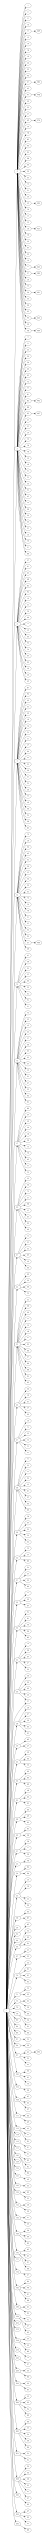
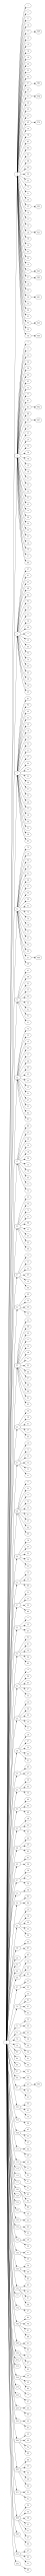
  digraph {
    fontname=Ubuntu
    rankdir=LR
    node [fontname=Ubuntu]
    edge [fontname=Ubuntu]
    n1 [label=7]
    n2 [label=4]
    n3 [label=2]
    n4 [label=6]
    n5 [label=5]
    n6 [label=12]
    n7 [label=15]
    n8 [label=16]
    n9 [label=17]
    n10 [label=20]
    n11 [label=21]
    n12 [label=22]
    n13 [label=23]
    n14 [label=24]
    n15 [label=27]
    n16 [label=28]
    n17 [label=29]
    n18 [label=30]
    n19 [label=31]
    n20 [label=32]
    n21 [label=34]
    n22 [label=35]
    n23 [label=36]
    n24 [label=38]
    n25 [label=39]
    n26 [label=43]
    n27 [label=44]
    n28 [label=45]
    n29 [label=48]
    n30 [label=49]
    n31 [label=51]
    n32 [label=53]
    n33 [label=54]
    n34 [label=55]
    n35 [label=58]
    n36 [label=59]
    n37 [label=62]
    n38 [label=64]
    n39 [label=66]
    n40 [label=67]
    n41 [label=70]
    n42 [label=71]
    n43 [label=75]
    n44 [label=76]
    n45 [label=79]
    n46 [label=80]
    n47 [label=84]
    n48 [label=86]
    n49 [label=91]
    n50 [label=96]
    n51 [label=97]
    n52 [label=100]
    n53 [label=105]
    n54 [label=108]
    n55 [label=111]
    n56 [label=112]
    n57 [label=114]
    n58 [label=115]
    n59 [label=117]
    n60 [label=120]
    n61 [label=124]
    n62 [label=125]
    n63 [label=141]
    n64 [label=142]
    n65 [label=145]
    n66 [label=152]
    n67 [label=156]
    n68 [label=169]
    n69 [label=170]
    n70 [label=171]
    n71 [label=176]
    n72 [label=182]
    n73 [label=189]
    n74 [label=194]
    n75 [label=202]
    n76 [label=214]
    n77 [label=218]
    n78 [label=219]
    n79 [label=226]
    n80 [label=229]
    n81 [label=243]
    n82 [label=266]
    n83 [label=300]
    n84 [label=301]
    n85 [label=308]
    n86 [label=320]
    n87 [label=324]
    n88 [label=342]
    n89 [label=1]
    n90 [label=0]
    n91 [label=8]
    n92 [label=10]
    n93 [label=11]
    n94 [label=13]
    n95 [label=14]
    n96 [label=18]
    n97 [label=19]
    n98 [label=26]
    n99 [label=33]
    n100 [label=40]
    n101 [label=41]
    n102 [label=42]
    n103 [label=47]
    n104 [label=50]
    n105 [label=52]
    n106 [label=57]
    n107 [label=69]
    n108 [label=74]
    n109 [label=78]
    n110 [label=82]
    n111 [label=90]
    n112 [label=95]
    n113 [label=98]
    n114 [label=99]
    n115 [label=106]
    n116 [label=107]
    n117 [label=110]
    n118 [label=121]
    n119 [label=126]
    n120 [label=129]
    n121 [label=130]
    n122 [label=131]
    n123 [label=133]
    n124 [label=136]
    n125 [label=146]
    n126 [label=150]
    n127 [label=181]
    n128 [label=209]
    n129 [label=210]
    n130 [label=217]
    n131 [label=221]
    n132 [label=239]
    n133 [label=241]
    n134 [label=256]
    n135 [label=259]
    n136 [label=280]
    n137 [label=293]
    n138 [label=295]
    n139 [label=330]
    n140 [label=346]
    n141 [label=3]
    n142 [label=9]
    n143 [label=25]
    n144 [label=46]
    n145 [label=56]
    n146 [label=60]
    n147 [label=65]
    n148 [label=72]
    n149 [label=77]
    n150 [label=81]
    n151 [label=83]
    n152 [label=88]
    n153 [label=93]
    n154 [label=101]
    n155 [label=127]
    n156 [label=134]
    n157 [label=137]
    n158 [label=138]
    n159 [label=140]
    n160 [label=147]
    n161 [label=149]
    n162 [label=151]
    n163 [label=153]
    n164 [label=159]
    n165 [label=164]
    n166 [label=167]
    n167 [label=179]
    n168 [label=186]
    n169 [label=195]
    n170 [label=205]
    n171 [label=223]
    n172 [label=232]
    n173 [label=245]
    n174 [label=271]
    n175 [label=386]
    n176 [label=37]
    n177 [label=61]
    n178 [label=63]
    n179 [label=68]
    n180 [label=85]
    n181 [label=92]
    n182 [label=119]
    n183 [label=123]
    n184 [label=158]
    n185 [label=166]
    n186 [label=177]
    n187 [label=178]
    n188 [label=187]
    n189 [label=197]
    n190 [label=234]
    n191 [label=281]
    n192 [label=283]
    n193 [label=318]
    n194 [label=345]
    n195 [label=378]
    n196 [label=87]
    n197 [label=94]
    n198 [label=102]
    n199 [label=103]
    n200 [label=109]
    n201 [label=118]
    n202 [label=132]
    n203 [label=154]
    n204 [label=173]
    n205 [label=175]
    n206 [label=184]
    n207 [label=191]
    n208 [label=193]
    n209 [label=199]
    n210 [label=201]
    n211 [label=204]
    n212 [label=228]
    n213 [label=231]
    n214 [label=242]
    n215 [label=268]
    n216 [label=294]
    n217 [label=298]
    n218 [label=383]
    n219 [label=116]
    n220 [label=139]
    n221 [label=160]
    n222 [label=162]
    n223 [label=163]
    n224 [label=168]
    n225 [label=172]
    n226 [label=190]
    n227 [label=200]
    n228 [label=203]
    n229 [label=216]
    n230 [label=235]
    n231 [label=240]
    n232 [label=251]
    n233 [label=253]
    n234 [label=265]
    n235 [label=284]
    n236 [label=377]
    n237 [label=449]
    n238 [label=161]
    n239 [label=198]
    n240 [label=263]
    n241 [label=272]
    n242 [label=285]
    n243 [label=337]
    n244 [label=353]
    n245 [label=354]
    n246 [label=411]
    n247 [label=73]
    n248 [label=122]
    n249 [label=143]
    n250 [label=165]
    n251 [label=174]
    n252 [label=180]
    n253 [label=183]
    n254 [label=207]
    n255 [label=254]
    n256 [label=278]
    n257 [label=291]
    n258 [label=323]
    n259 [label=333]
    n260 [label=362]
    n261 [label=364]
    n262 [label=89]
    n263 [label=104]
    n264 [label=128]
    n265 [label=144]
    n266 [label=148]
    n267 [label=208]
    n268 [label=215]
    n269 [label=230]
    n270 [label=262]
    n271 [label=311]
    n272 [label=312]
    n273 [label=155]
    n274 [label=196]
    n275 [label=212]
    n276 [label=273]
    n277 [label=288]
    n278 [label=313]
    n279 [label=327]
    n280 [label=395]
    n281 [label=445]
    n282 [label=113]
    n283 [label=227]
    n284 [label=257]
    n285 [label=305]
    n286 [label=319]
    n287 [label=358]
    n288 [label=185]
    n289 [label=220]
    n290 [label=289]
    n291 [label=410]
    n292 [label=157]
    n293 [label=188]
    n294 [label=192]
    n295 [label=222]
    n296 [label=244]
    n297 [label=248]
    n298 [label=292]
    n299 [label=302]
    n300 [label=368]
    n301 [label=374]
    n302 [label=380]
    n303 [label=388]
    n304 [label=394]
    n305 [label=397]
    n306 [label=206]
    n307 [label=249]
    n308 [label=261]
    n309 [label=275]
    n310 [label=329]
    n311 [label=135]
    n312 [label=213]
    n313 [label=270]
    n314 [label=310]
    n315 [label=317]
    n316 [label=412]
    n317 [label=211]
    n318 [label=225]
    n319 [label=277]
    n320 [label=297]
    n321 [label=315]
    n322 [label=361]
    n323 [label=370]
    n324 [label=392]
    n325 [label=406]
    n326 [label=238]
    n327 [label=264]
    n328 [label=267]
    n329 [label=276]
    n330 [label=355]
    n331 [label=233]
    n332 [label=314]
    n333 [label=480]
    n334 [label=224]
    n335 [label=331]
    n336 [label=359]
    n337 [label=466]
    n338 [label=247]
    n339 [label=344]
    n340 [label=391]
    n341 [label=357]
    n342 [label=401]
    n343 [label=418]
    n344 [label=458]
    n345 [label=460]
    n346 [label=279]
    n347 [label=286]
    n348 [label=304]
    n349 [label=371]
    n350 [label=376]
    n351 [label=258]
    n352 [label=260]
    n353 [label=274]
    n354 [label=287]
    n355 [label=335]
    n356 [label=236]
    n357 [label=321]
    n358 [label=332]
    n359 [label=420]
    n360 [label=427]
    n361 [label=369]
    n362 [label=375]
    n363 [label=339]
    n364 [label=366]
    n365 [label=416]
    n366 [label=309]
    n367 [label=385]
    n368 [label=389]
    n369 [label=348]
    n370 [label=400]
    n371 [label=422]
    n372 [label=306]
    n373 [label=328]
    n374 [label=405]
    n375 [label=407]
    n376 [label=438]
    n377 [label=338]
    n378 [label=414]
    n379 [label=436]
    n380 [label=340]
    n381 [label=402]
    n382 [label=496]
    n383 [label=237]
    n384 [label=246]
+   n385 [label=290]
    n386 [label=334]
    n387 [label=396]
    n388 [label=456]
    n389 [label=481]
    n390 [label=462]
    n391 [label=252]
    n392 [label=326]
    n393 [label=424]
    n394 [label=372]
    n395 [label=444]
    n396 [label=250]
    n397 [label=363]
    n398 [label=423]
    n399 [label=455]
    n400 [label=419]
    n401 [label=478]
    n402 [label=307]
    n403 [label=336]
    n404 [label=390]
    n405 [label=442]
    n406 [label=454]
    n407 [label=282]
    n408 [label=255]
    n409 [label=299]
    n410 [label=322]
    n411 [label=352]
    n412 [label=441]
    n413 [label=269]
    n414 [label=303]
    n415 [label=316]
    n416 [label=398]
    n417 [label=367]
    n418 [label=459]
    n419 [label=479]
    n420 [label=360]
    n421 [label=428]
    n422 [label=341]
    n423 [label=417]
    n424 [label=464]
    n425 [label=471]
    n426 [label=351]
    n427 [label=387]
    n428 [label=463]
    n429 [label=482]
    n430 [label=347]
    n431 [label=325]
    n432 [label=409]
    n433 [label=433]
    n434 [label=349]
    n435 [label=430]
    n436 [label=421]
    n437 [label=435]
    n438 [label=296]
    n439 [label=399]
    n440 [label=487]
    n441 [label=365]
    n442 [label=403]
    n443 [label=451]
    n444 [label=498]
    n445 [label=373]
    n446 [label=384]
    n447 [label=440]
    n448 [label=461]
    n449 [label=488]
    n450 [label=404]
    n451 [label=497]
    n452 [label=413]
    n453 [label=473]
    n454 [label=683]
    n455 [label=379]
    n456 [label=447]
    n457 [label=485]
    n458 [label=429]
    n459 [label=477]
    n460 [label=437]
    n461 [label=490]
    n462 [label=350]
    n463 [label=381]
    n464 [label=343]
    n465 [label=450]
    n466 [label=452]
    n467 [label=489]
    n468 [label=408]
    n469 [label=415]
    n470 [label=434]
    n471 [label=439]
    n472 [label=468]
    n473 [label=431]
    n474 [label=453]
    n475 [label=356]
    n476 [label=432]
    n477 [label=446]
    n478 [label=470]
    n479 [label=472]
    n480 [label=475]
    n481 [label=492]
    n482 [label=425]
    n483 [label=426]
    n484 [label=474]
    n485 [label=486]
    n486 [label=469]
    n487 [label=382]
    n488 [label=448]
    n489 [label=476]
    n490 [label=493]
    n491 [label=457]
    n492 [label=465]
    n493 [label=484]
    n494 [label=491]
    n495 [label=443]
    n496 [label=494]
    n497 [label=495]
    n498 [label=467]
    n499 [label=499]
    n500 [label=393]
    n1 -> n2
    n1 -> n3
    n1 -> n4
    n1 -> n5
    n1 -> n6
    n1 -> n7
    n1 -> n8
    n1 -> n9
    n1 -> n10
    n1 -> n11
    n1 -> n12
    n1 -> n13
    n1 -> n14
    n1 -> n15
    n1 -> n16
    n1 -> n17
    n1 -> n18
    n1 -> n19
    n1 -> n20
    n1 -> n21
    n1 -> n22
-   n1 -> n353
+   n1 -> n23
    n1 -> n24
    n1 -> n25
    n1 -> n26
    n1 -> n27
    n1 -> n28
    n1 -> n29
    n1 -> n30
    n1 -> n31
    n1 -> n32
    n1 -> n33
    n1 -> n34
    n1 -> n35
    n1 -> n36
    n1 -> n37
    n1 -> n38
    n1 -> n39
    n1 -> n40
    n1 -> n41
    n1 -> n42
    n1 -> n43
    n1 -> n44
    n1 -> n45
    n1 -> n46
    n1 -> n47
    n1 -> n48
    n1 -> n49
    n1 -> n50
    n1 -> n51
    n1 -> n52
    n1 -> n53
    n1 -> n54
    n1 -> n55
    n1 -> n56
    n1 -> n57
    n1 -> n58
    n1 -> n59
    n1 -> n60
    n1 -> n61
    n1 -> n62
    n1 -> n63
    n1 -> n64
    n1 -> n65
    n1 -> n66
    n1 -> n67
    n1 -> n68
    n1 -> n69
    n1 -> n70
    n1 -> n71
    n1 -> n72
    n1 -> n73
    n1 -> n74
    n1 -> n75
    n1 -> n76
    n1 -> n77
    n1 -> n78
    n1 -> n79
    n1 -> n80
    n1 -> n81
    n1 -> n82
    n1 -> n83
    n1 -> n84
    n1 -> n85
    n1 -> n86
    n1 -> n87
    n1 -> n88
    n2 -> n89
    n2 -> n90
    n2 -> n91
    n2 -> n92
    n2 -> n93
    n2 -> n94
    n2 -> n95
    n2 -> n96
    n2 -> n97
    n2 -> n98
    n2 -> n99
    n2 -> n100
    n2 -> n101
    n2 -> n102
    n2 -> n103
    n2 -> n104
    n2 -> n105
    n2 -> n106
    n2 -> n107
    n2 -> n108
    n2 -> n109
    n2 -> n110
    n2 -> n111
    n2 -> n112
    n2 -> n113
    n2 -> n114
    n2 -> n115
    n2 -> n116
    n2 -> n117
    n2 -> n118
    n2 -> n119
    n2 -> n120
    n2 -> n121
    n2 -> n122
    n2 -> n123
    n2 -> n124
    n2 -> n125
    n2 -> n126
    n2 -> n127
    n2 -> n128
    n2 -> n129
    n2 -> n130
    n2 -> n131
    n2 -> n132
    n2 -> n133
    n2 -> n134
    n2 -> n135
    n2 -> n136
    n2 -> n137
    n2 -> n138
    n2 -> n139
    n2 -> n140
    n3 -> n141
    n3 -> n142
    n3 -> n143
    n3 -> n144
    n3 -> n145
    n3 -> n146
    n3 -> n147
    n3 -> n148
    n3 -> n149
    n3 -> n150
    n3 -> n151
    n3 -> n152
    n3 -> n153
    n3 -> n154
    n3 -> n155
    n3 -> n156
    n3 -> n157
    n3 -> n158
    n3 -> n159
    n3 -> n160
    n3 -> n161
    n3 -> n162
    n3 -> n163
    n3 -> n164
    n3 -> n165
    n3 -> n166
    n3 -> n167
    n3 -> n168
    n3 -> n169
    n3 -> n170
    n3 -> n171
    n3 -> n172
    n3 -> n173
    n3 -> n174
    n3 -> n175
    n4 -> n176
    n4 -> n177
    n4 -> n178
    n4 -> n179
    n4 -> n180
    n4 -> n181
    n4 -> n182
    n4 -> n183
    n4 -> n184
    n4 -> n185
    n4 -> n186
    n4 -> n187
    n4 -> n188
    n4 -> n189
    n4 -> n190
    n4 -> n191
    n4 -> n192
    n4 -> n193
    n4 -> n194
    n4 -> n195
    n5 -> n196
    n5 -> n197
    n5 -> n198
    n5 -> n199
    n5 -> n200
    n5 -> n201
    n5 -> n202
    n5 -> n203
    n5 -> n204
    n5 -> n205
    n5 -> n206
    n5 -> n207
    n5 -> n208
    n5 -> n209
    n5 -> n210
    n5 -> n211
    n5 -> n212
    n5 -> n213
    n5 -> n214
    n5 -> n215
    n5 -> n216
    n5 -> n217
    n5 -> n218
    n6 -> n219
    n6 -> n220
    n6 -> n221
    n6 -> n222
    n6 -> n223
    n6 -> n224
    n6 -> n225
    n6 -> n226
    n6 -> n227
    n6 -> n228
    n6 -> n229
    n6 -> n230
    n6 -> n231
    n6 -> n232
    n6 -> n233
    n6 -> n234
    n6 -> n235
    n6 -> n236
    n6 -> n237
    n7 -> n238
    n7 -> n239
    n7 -> n240
    n7 -> n241
    n7 -> n242
    n7 -> n243
    n7 -> n244
    n7 -> n245
    n7 -> n246
    n8 -> n247
    n8 -> n248
    n8 -> n249
    n8 -> n250
    n8 -> n251
    n8 -> n252
    n8 -> n253
    n8 -> n254
    n8 -> n255
    n8 -> n256
    n8 -> n257
    n8 -> n258
    n8 -> n259
    n8 -> n260
    n8 -> n261
    n9 -> n262
    n9 -> n263
    n9 -> n264
    n9 -> n265
    n9 -> n266
    n9 -> n267
    n9 -> n268
    n9 -> n269
    n9 -> n270
    n9 -> n271
    n9 -> n272
    n10 -> n273
    n10 -> n274
    n10 -> n275
    n10 -> n276
    n10 -> n277
    n10 -> n278
    n10 -> n279
    n10 -> n280
    n10 -> n281
    n11 -> n282
    n11 -> n283
    n11 -> n284
    n11 -> n285
    n11 -> n286
    n11 -> n287
    n12 -> n288
    n12 -> n289
    n12 -> n290
    n12 -> n291
    n13 -> n292
    n13 -> n293
    n13 -> n294
    n13 -> n295
    n13 -> n296
    n13 -> n297
    n13 -> n298
    n13 -> n299
    n13 -> n300
    n13 -> n301
    n13 -> n302
    n13 -> n303
    n13 -> n304
    n13 -> n305
    n14 -> n306
    n14 -> n307
    n14 -> n308
    n14 -> n309
    n14 -> n310
    n15 -> n311
    n15 -> n312
    n15 -> n313
    n15 -> n314
    n15 -> n315
    n15 -> n316
    n16 -> n317
    n16 -> n318
    n16 -> n319
    n16 -> n320
    n16 -> n321
    n16 -> n322
    n16 -> n323
    n16 -> n324
    n16 -> n325
    n17 -> n326
    n17 -> n327
    n17 -> n328
    n17 -> n329
    n17 -> n330
    n18 -> n331
    n18 -> n332
    n18 -> n333
    n19 -> n334
    n19 -> n335
    n19 -> n336
    n19 -> n337
    n20 -> n338
    n20 -> n339
    n20 -> n340
    n21 -> n341
    n21 -> n342
    n21 -> n343
    n21 -> n344
    n21 -> n345
    n22 -> n346
    n22 -> n347
    n22 -> n348
    n22 -> n349
    n22 -> n350
    n23 -> n351
    n23 -> n352
    n23 -> n353
    n23 -> n354
    n23 -> n355
    n24 -> n356
    n24 -> n357
    n24 -> n358
    n24 -> n359
    n24 -> n360
    n25 -> n361
    n25 -> n362
    n26 -> n363
    n26 -> n364
    n26 -> n365
    n27 -> n366
    n27 -> n367
    n27 -> n368
    n28 -> n369
    n28 -> n370
    n28 -> n371
    n29 -> n372
    n29 -> n373
    n29 -> n374
    n30 -> n375
    n30 -> n376
    n31 -> n377
    n31 -> n378
    n31 -> n379
    n32 -> n380
    n33 -> n381
    n33 -> n382
    n34 -> n383
    n34 -> n384
+   n34 -> n385
    n34 -> n386
    n34 -> n387
    n35 -> n388
    n35 -> n389
    n37 -> n390
    n39 -> n391
    n39 -> n392
    n39 -> n393
    n40 -> n394
    n40 -> n395
    n41 -> n396
    n41 -> n397
    n41 -> n398
    n41 -> n399
    n42 -> n400
    n42 -> n401
    n43 -> n402
    n43 -> n403
    n44 -> n404
    n45 -> n405
    n45 -> n406
    n47 -> n407
    n49 -> n408
    n50 -> n409
    n51 -> n410
    n51 -> n411
    n51 -> n412
    n52 -> n413
    n52 -> n414
    n52 -> n415
    n53 -> n416
    n54 -> n417
    n54 -> n418
    n54 -> n419
    n55 -> n420
    n55 -> n421
    n56 -> n422
    n56 -> n423
    n56 -> n424
    n58 -> n425
    n59 -> n426
    n60 -> n427
    n60 -> n428
    n60 -> n429
    n63 -> n430
    n64 -> n431
    n65 -> n432
    n65 -> n433
    n66 -> n434
    n66 -> n435
    n67 -> n436
    n67 -> n437
    n68 -> n438
    n68 -> n439
    n68 -> n440
    n69 -> n441
    n69 -> n442
    n69 -> n443
    n69 -> n444
    n71 -> n445
    n72 -> n446
    n72 -> n447
    n72 -> n448
    n72 -> n449
    n73 -> n450
    n73 -> n451
    n74 -> n452
    n74 -> n453
    n74 -> n454
    n77 -> n455
    n77 -> n456
    n77 -> n457
    n78 -> n458
    n79 -> n459
    n80 -> n460
    n80 -> n461
    n81 -> n462
    n81 -> n463
    n82 -> n464
    n82 -> n465
    n82 -> n466
    n82 -> n467
    n83 -> n468
    n83 -> n469
    n83 -> n470
    n83 -> n471
    n83 -> n472
    n84 -> n473
    n84 -> n474
    n85 -> n475
    n85 -> n476
    n85 -> n477
    n85 -> n478
    n85 -> n479
    n85 -> n480
    n86 -> n481
    n87 -> n482
    n87 -> n483
    n87 -> n484
    n88 -> n485
    n93 -> n486
    n101 -> n487
    n103 -> n488
    n107 -> n489
    n120 -> n490
    n124 -> n491
    n130 -> n492
    n131 -> n493
    n134 -> n494
    n138 -> n495
    n140 -> n496
    n151 -> n497
    n153 -> n498
    n236 -> n499
    n410 -> n500
  }
